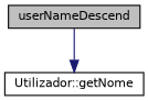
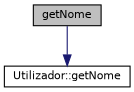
  digraph {
    rankdir=TB
    node [color=black fontname=Helvetica fontsize=10 shape=record style=filled]
-   n1 [fillcolor=grey75 fontcolor=black height=0.2 label=userNameDescend width=0.4]
+   n1 [fillcolor=grey75 fontcolor=black height=0.2 label=getNome width=0.4]
    n2 [fillcolor=white height=0.2 label="Utilizador::getNome" width=0.4]
    n1 -> n2 [color=midnightblue fontname=Helvetica fontsize=10 labelfontname=Helvetica labelfontsize=10 style=solid]
  }
